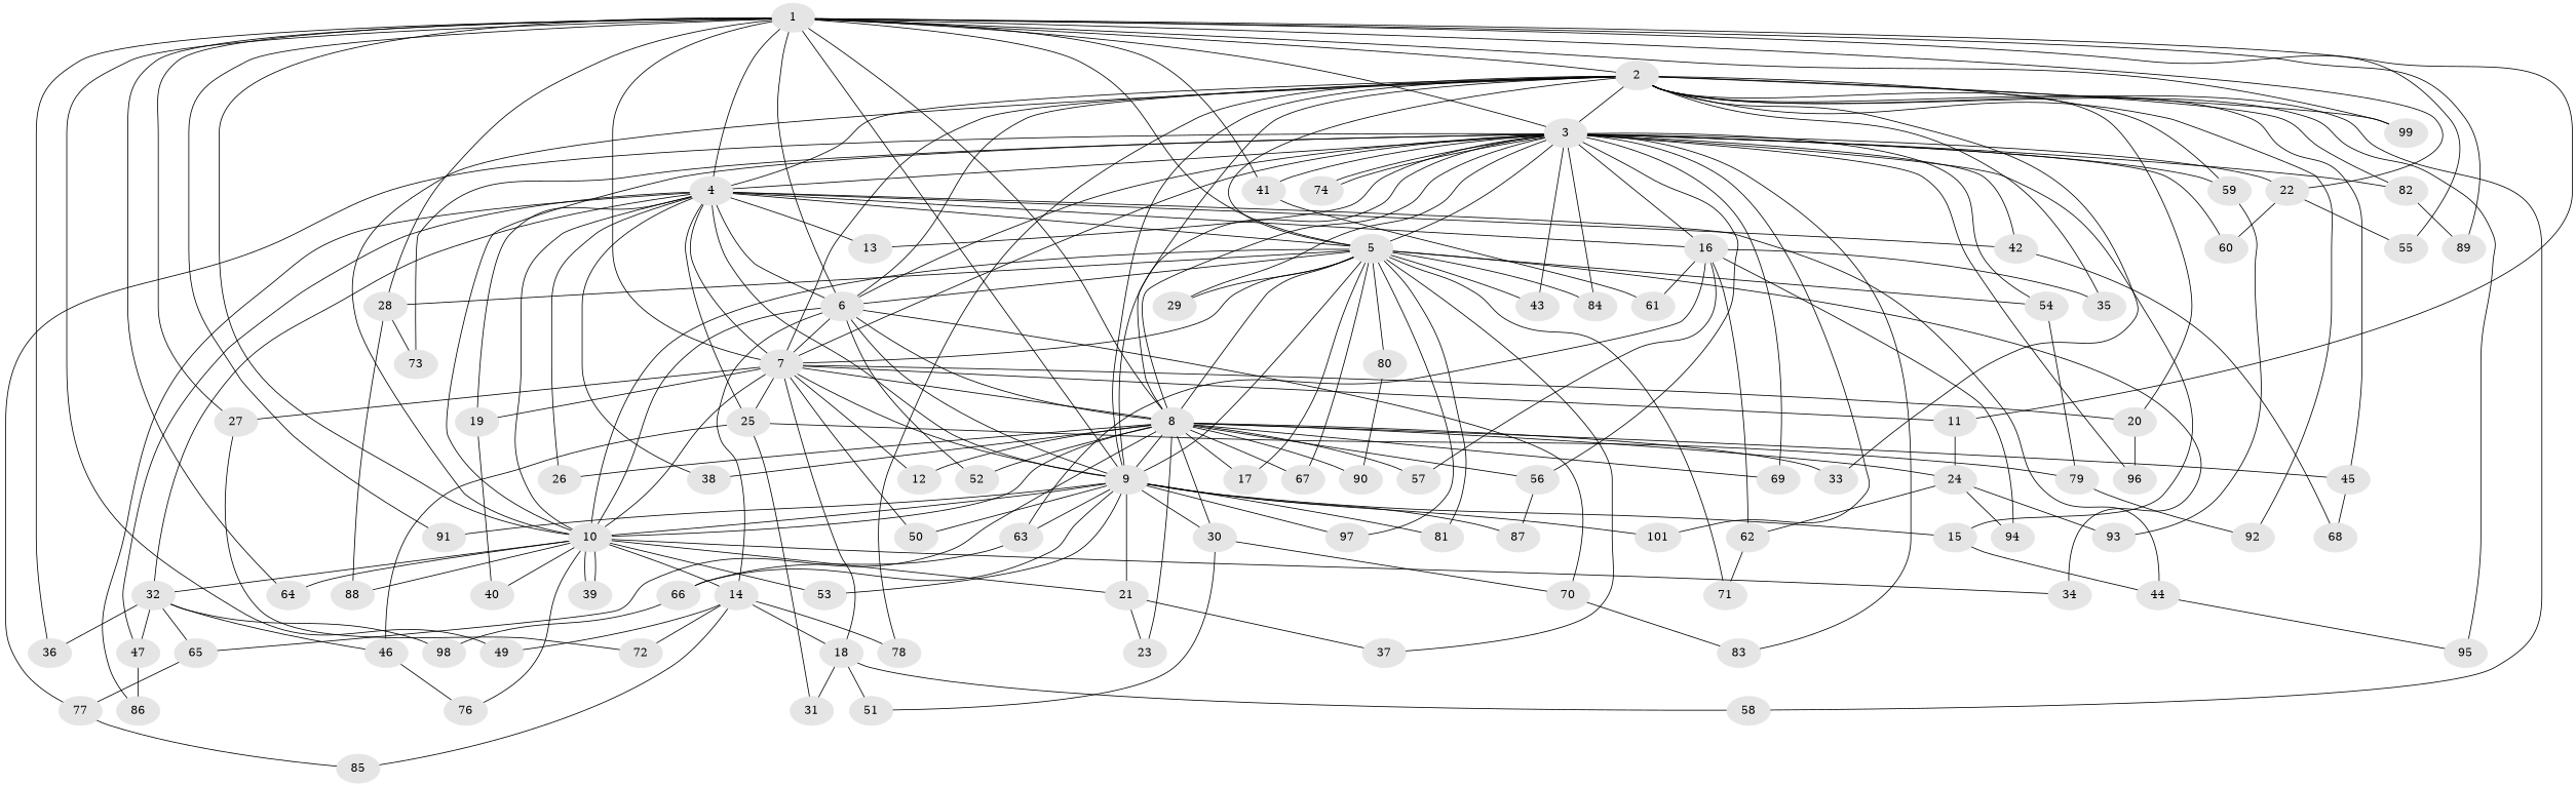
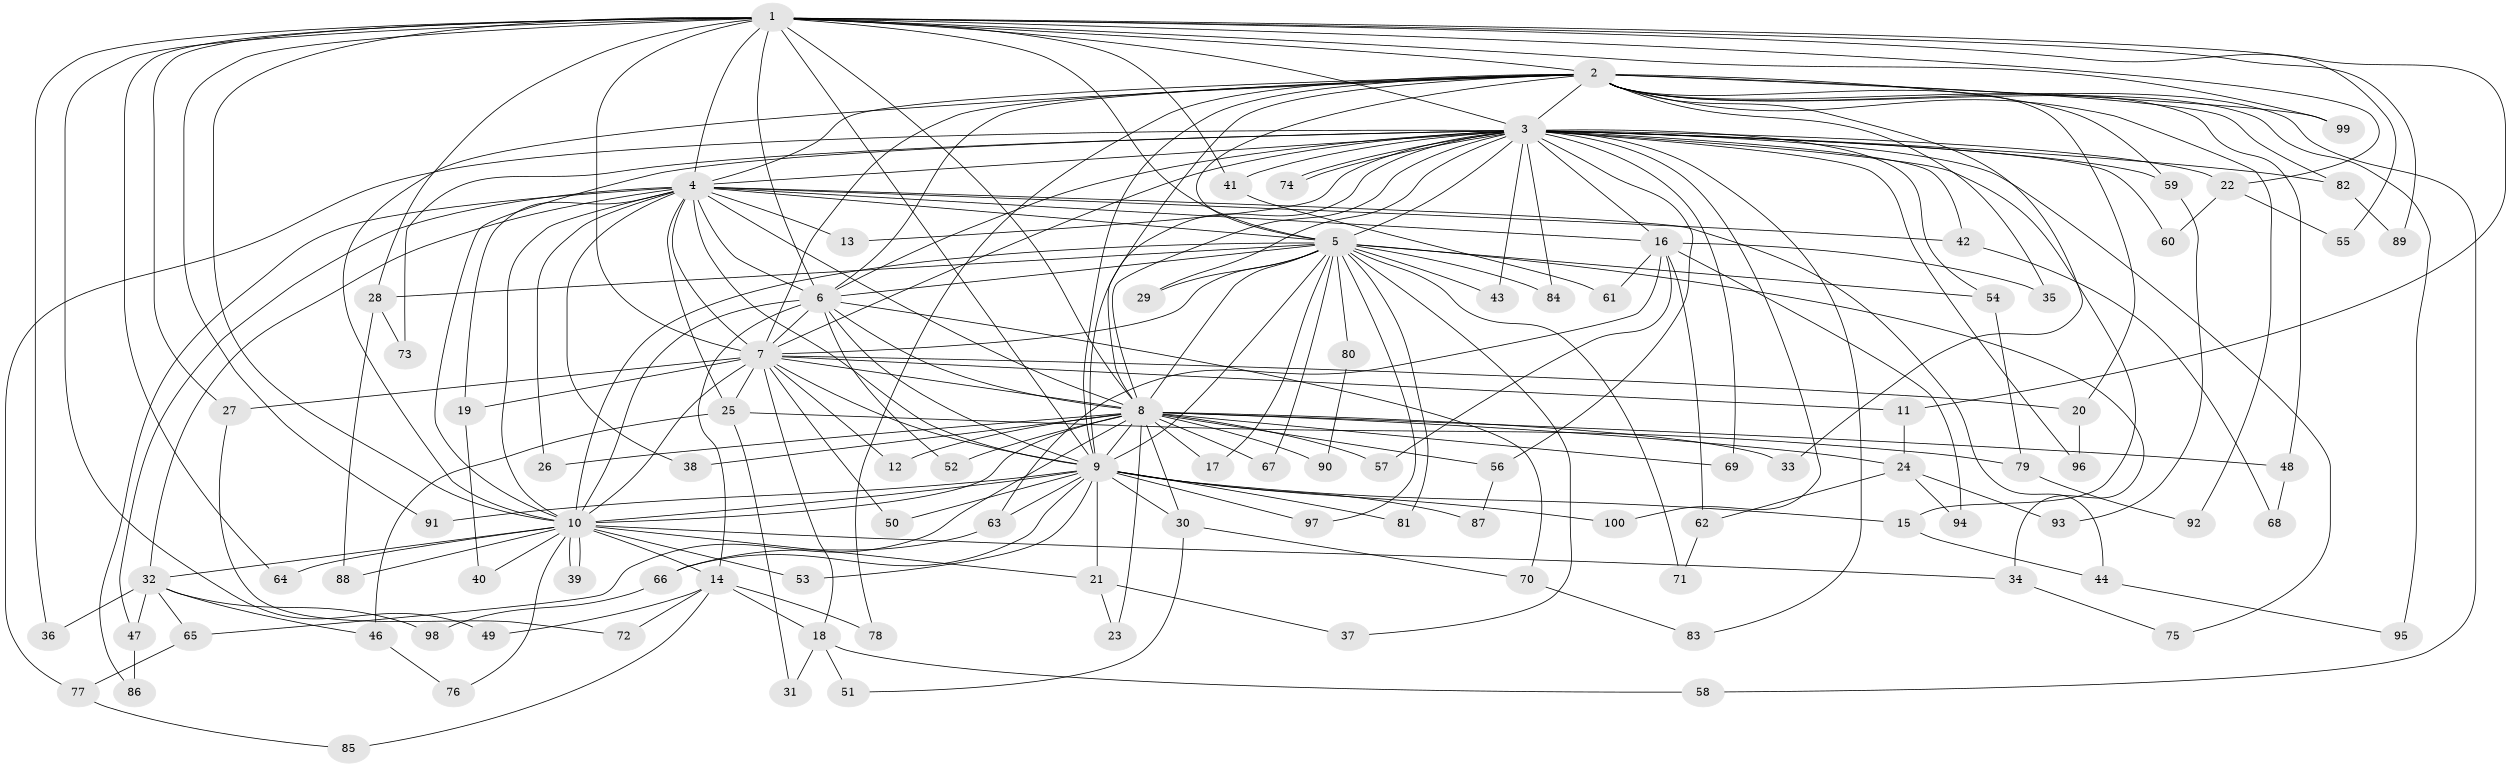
  graph {
    node [color=gray90 style=filled]
    1
    2
    3
    4
    5
    6
    7
    8
    9
    10
    11
    22
    27
    28
    36
    41
    49
    55
    64
    89
    91
    99
    20
    33
    35
-   48 [label=45]
+   48
    58
    59
    78
    82
    92
    95
    13
    15
    16
    29
    42
    43
    54
    56
    60
    69
    73
    74
+   75
    77
    83
    84
    96
-   100 [label=101]
+   100
    19
    25
    26
    32
    38
    44
    47
    86
    17
    34
    37
    67
    71
    80
    81
    97
    14
    52
    70
    12
    18
    50
    23
    24
    30
    57
    65
    90
    21
    53
    63
    66
    87
    39
    40
    76
    88
    72
    61
    68
    93
    62
    94
    79
    85
    31
    46
    98
    51
    1 -- 2
    1 -- 3
    1 -- 4
    1 -- 5
    1 -- 6
    1 -- 7
    1 -- 8
    1 -- 9
    1 -- 10
    1 -- 11
    1 -- 22
    1 -- 27
    1 -- 28
    1 -- 36
    1 -- 41
    1 -- 49
    1 -- 55
    1 -- 64
    1 -- 89
    1 -- 91
    1 -- 99
    2 -- 3
    2 -- 4
    2 -- 5
    2 -- 6
    2 -- 7
    2 -- 8
    2 -- 9
    2 -- 10
    2 -- 99
    2 -- 20
    2 -- 33
    2 -- 35
    2 -- 48
    2 -- 58
    2 -- 59
    2 -- 78
    2 -- 82
    2 -- 92
    2 -- 95
    3 -- 4
    3 -- 5
    3 -- 6
    3 -- 7
    3 -- 8
    3 -- 9
    3 -- 10
    3 -- 22
    3 -- 41
    3 -- 59
    3 -- 82
    3 -- 13
    3 -- 15
    3 -- 16
    3 -- 29
    3 -- 42
    3 -- 43
    3 -- 54
    3 -- 56
    3 -- 60
    3 -- 69
    3 -- 73
    3 -- 74
    3 -- 74
+   3 -- 75
    3 -- 77
    3 -- 83
    3 -- 84
    3 -- 96
    3 -- 100
    4 -- 5
    4 -- 6
    4 -- 7
+   4 -- 8
    4 -- 9
    4 -- 10
    4 -- 13
    4 -- 16
    4 -- 42
    4 -- 19
    4 -- 25
    4 -- 26
    4 -- 32
    4 -- 38
    4 -- 44
    4 -- 47
    4 -- 86
    5 -- 6
    5 -- 7
    5 -- 8
    5 -- 9
    5 -- 10
    5 -- 28
    5 -- 29
    5 -- 43
    5 -- 54
    5 -- 84
    5 -- 17
    5 -- 34
    5 -- 37
    5 -- 67
    5 -- 71
    5 -- 80
    5 -- 81
    5 -- 97
    6 -- 7
    6 -- 8
    6 -- 9
    6 -- 10
    6 -- 14
    6 -- 52
    6 -- 70
    7 -- 8
    7 -- 9
    7 -- 10
    7 -- 11
    7 -- 27
    7 -- 20
    7 -- 19
    7 -- 25
    7 -- 12
    7 -- 18
    7 -- 50
    8 -- 9
    8 -- 10
    8 -- 33
    8 -- 48
    8 -- 56
    8 -- 69
    8 -- 26
    8 -- 38
    8 -- 17
    8 -- 67
    8 -- 52
    8 -- 12
    8 -- 23
    8 -- 24
    8 -- 30
    8 -- 57
    8 -- 65
    8 -- 90
    9 -- 10
    9 -- 91
    9 -- 15
    9 -- 100
    9 -- 81
    9 -- 97
    9 -- 50
    9 -- 30
    9 -- 21
    9 -- 53
    9 -- 63
    9 -- 66
    9 -- 87
    10 -- 64
    10 -- 32
    10 -- 34
    10 -- 14
    10 -- 21
    10 -- 53
    10 -- 39
    10 -- 39
    10 -- 40
    10 -- 76
    10 -- 88
    11 -- 24
    22 -- 55
    22 -- 60
    27 -- 72
    28 -- 73
    28 -- 88
    41 -- 61
    20 -- 96
    48 -- 68
    59 -- 93
    82 -- 89
    15 -- 44
    16 -- 35
    16 -- 57
    16 -- 63
    16 -- 61
    16 -- 62
    16 -- 94
    42 -- 68
    54 -- 79
    56 -- 87
    77 -- 85
    19 -- 40
    25 -- 79
    25 -- 31
    25 -- 46
    32 -- 36
    32 -- 47
    32 -- 65
    32 -- 46
    32 -- 98
    44 -- 95
    47 -- 86
+   34 -- 75
    80 -- 90
    14 -- 49
    14 -- 78
    14 -- 18
    14 -- 72
    14 -- 85
    70 -- 83
    18 -- 58
    18 -- 31
    18 -- 51
    24 -- 93
    24 -- 62
    24 -- 94
    30 -- 70
    30 -- 51
    65 -- 77
    21 -- 37
    21 -- 23
    63 -- 66
    66 -- 98
    62 -- 71
    79 -- 92
    46 -- 76
  }
